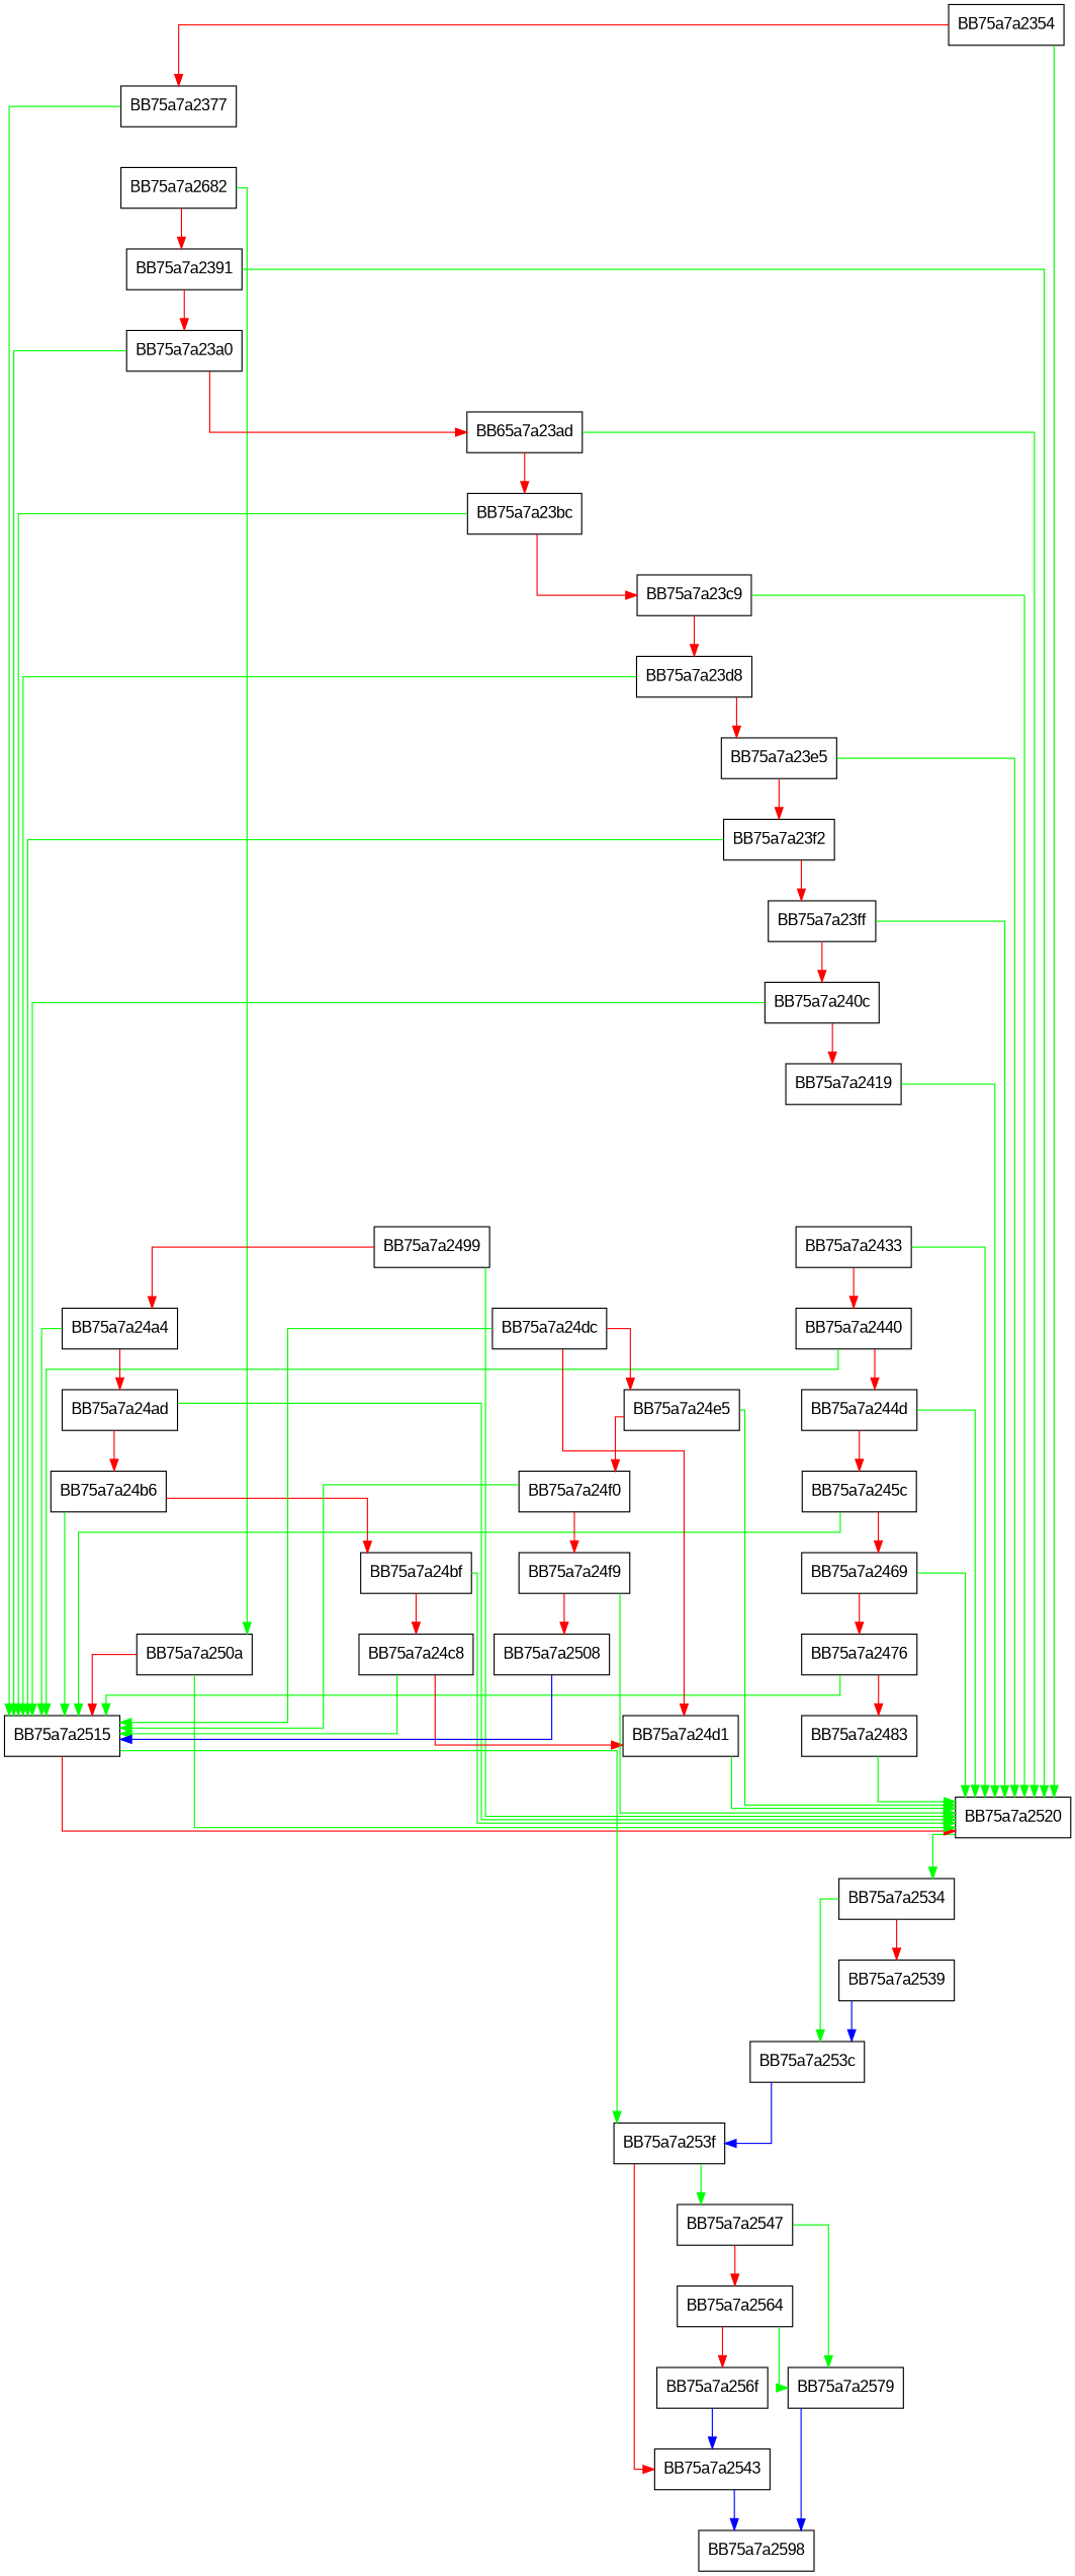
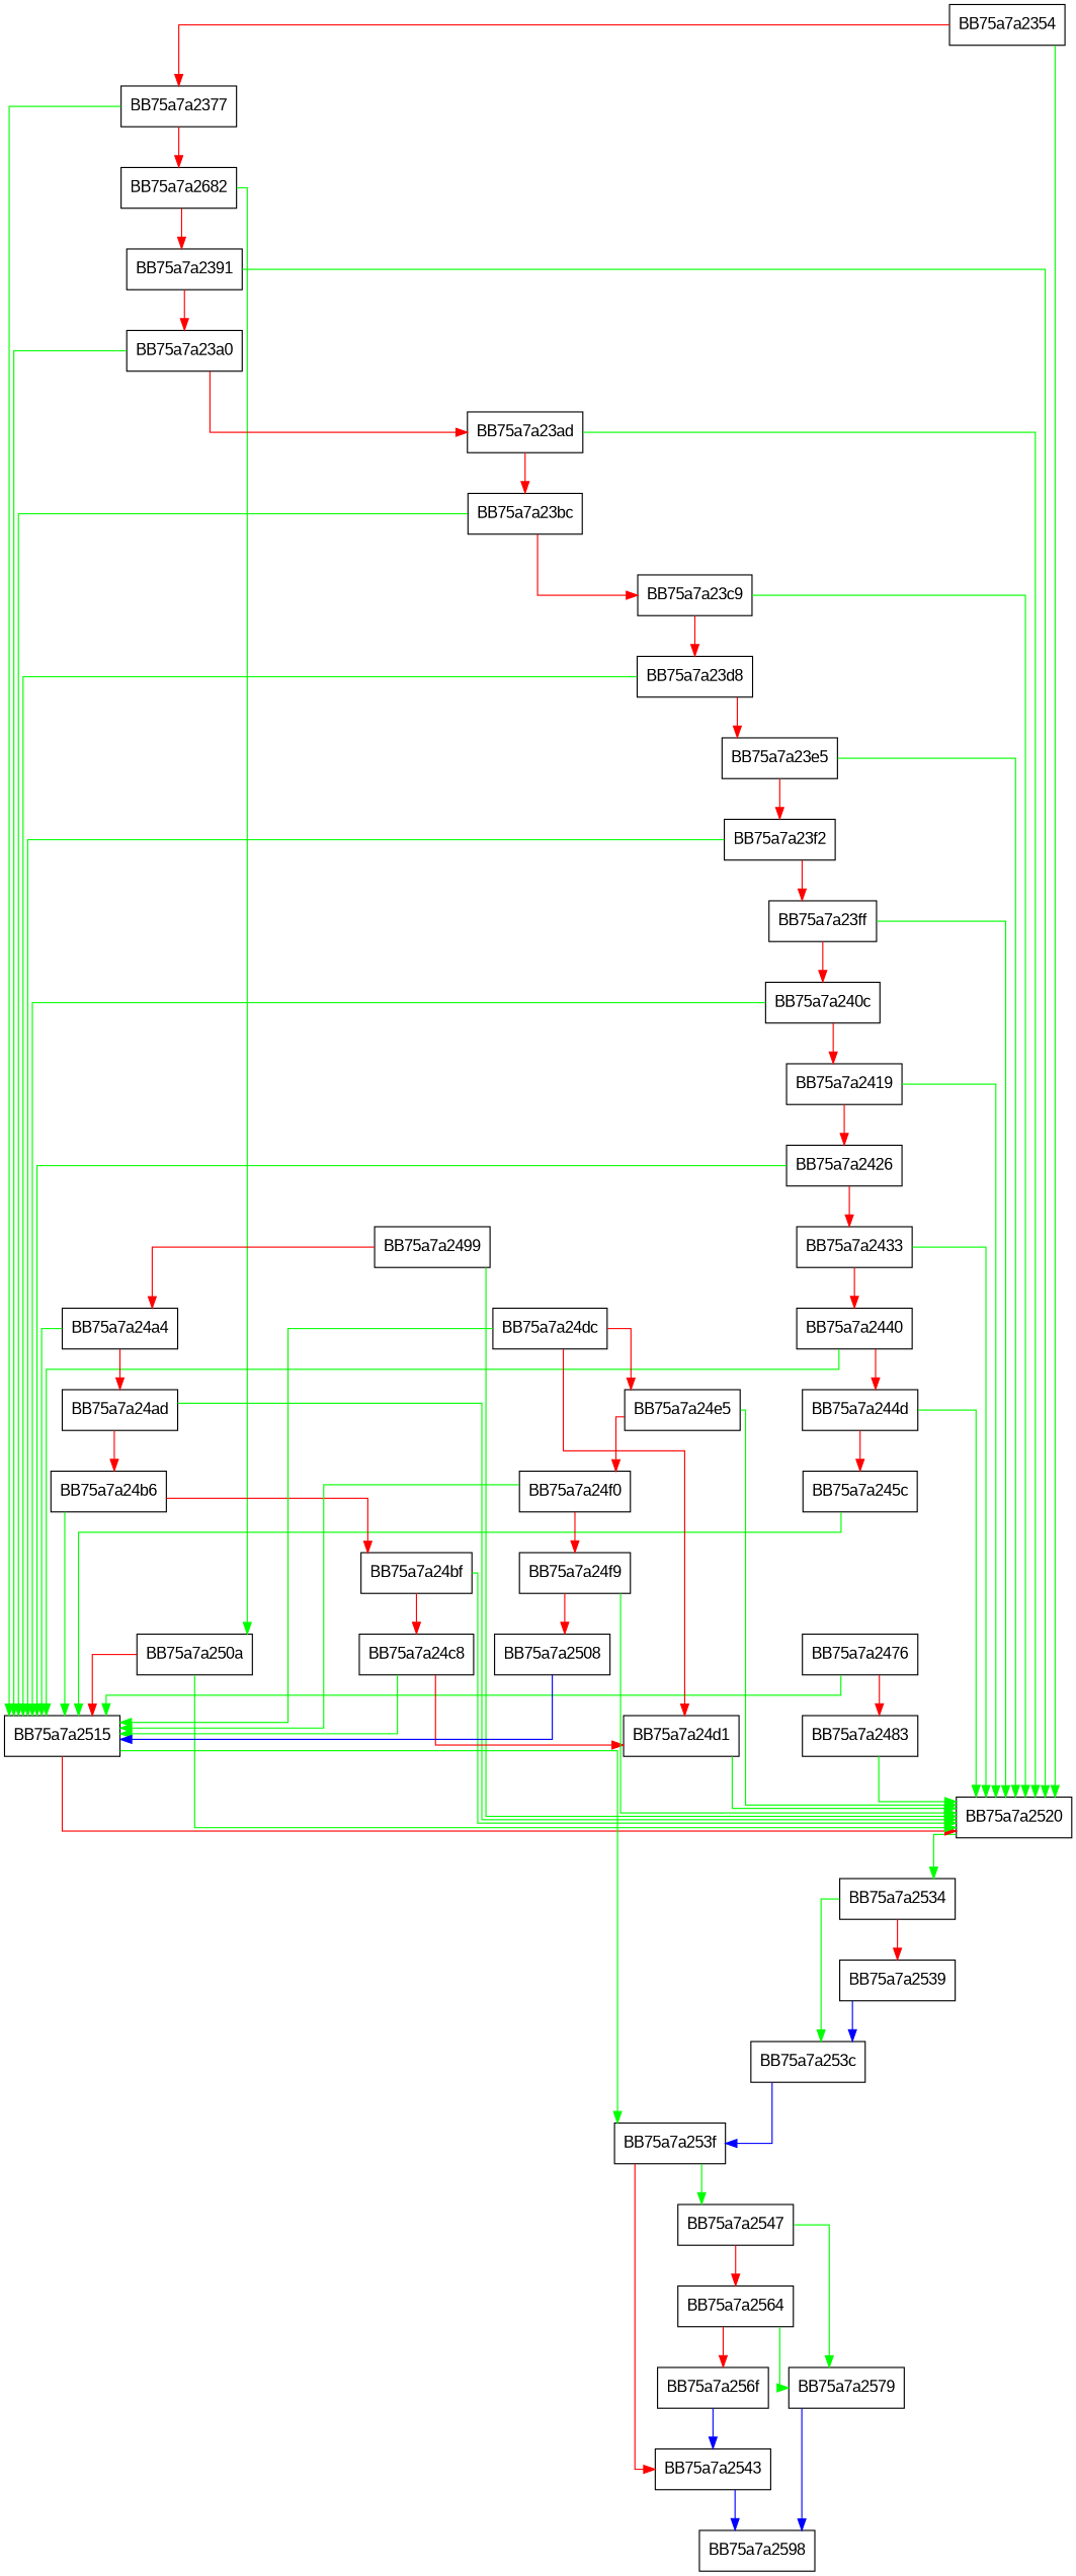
  digraph {
    fontname="Liberation Sans"
    splines=ortho
    node [fontname="Liberation Sans" shape=box]
    edge [color=green fontname="Liberation Sans"]
    BB75a7a2354
    BB75a7a2520
    BB75a7a2377
    BB75a7a2534
    BB75a7a2515
    n6 [label=BB75a7a2682]
    BB75a7a253c
    BB75a7a2539
    BB75a7a253f
    BB75a7a250a
    BB75a7a2391
    BB75a7a2543
    BB75a7a2547
    BB75a7a23a0
-   BB75a7a23ad [label=BB65a7a23ad]
+   BB75a7a23ad
    BB75a7a23bc
    BB75a7a23c9
    BB75a7a23d8
    BB75a7a23e5
    BB75a7a23f2
    BB75a7a23ff
    BB75a7a240c
    BB75a7a2419
+   BB75a7a2426
    BB75a7a2433
    BB75a7a2440
    BB75a7a244d
    BB75a7a245c
-   BB75a7a2469
    BB75a7a2476
    BB75a7a2483
    BB75a7a2499
    BB75a7a24a4
    BB75a7a24ad
    BB75a7a24b6
    BB75a7a24bf
    BB75a7a24c8
    BB75a7a24d1
    BB75a7a24dc
    BB75a7a24e5
    BB75a7a24f0
    BB75a7a24f9
    BB75a7a2508
    BB75a7a2598
    BB75a7a2579
    BB75a7a2564
    BB75a7a256f
    BB75a7a2354 -> BB75a7a2520
    BB75a7a2354 -> BB75a7a2377 [color=red]
    BB75a7a2520 -> BB75a7a2534
    BB75a7a2377 -> BB75a7a2515
+   BB75a7a2377 -> n6 [color=red]
    BB75a7a2534 -> BB75a7a253c
    BB75a7a2534 -> BB75a7a2539 [color=red]
    BB75a7a2515 -> BB75a7a2520 [color=red]
    BB75a7a2515 -> BB75a7a253f
    n6 -> BB75a7a250a
    n6 -> BB75a7a2391 [color=red]
    BB75a7a253c -> BB75a7a253f [color=blue]
    BB75a7a2539 -> BB75a7a253c [color=blue]
    BB75a7a253f -> BB75a7a2543 [color=red]
    BB75a7a253f -> BB75a7a2547
    BB75a7a250a -> BB75a7a2520
    BB75a7a250a -> BB75a7a2515 [color=red]
    BB75a7a2391 -> BB75a7a2520
    BB75a7a2391 -> BB75a7a23a0 [color=red]
    BB75a7a2543 -> BB75a7a2598 [color=blue]
    BB75a7a2547 -> BB75a7a2579
    BB75a7a2547 -> BB75a7a2564 [color=red]
    BB75a7a23a0 -> BB75a7a2515
    BB75a7a23a0 -> BB75a7a23ad [color=red]
    BB75a7a23ad -> BB75a7a2520
    BB75a7a23ad -> BB75a7a23bc [color=red]
    BB75a7a23bc -> BB75a7a2515
    BB75a7a23bc -> BB75a7a23c9 [color=red]
    BB75a7a23c9 -> BB75a7a2520
    BB75a7a23c9 -> BB75a7a23d8 [color=red]
    BB75a7a23d8 -> BB75a7a2515
    BB75a7a23d8 -> BB75a7a23e5 [color=red]
    BB75a7a23e5 -> BB75a7a2520
    BB75a7a23e5 -> BB75a7a23f2 [color=red]
    BB75a7a23f2 -> BB75a7a2515
    BB75a7a23f2 -> BB75a7a23ff [color=red]
    BB75a7a23ff -> BB75a7a2520
    BB75a7a23ff -> BB75a7a240c [color=red]
    BB75a7a240c -> BB75a7a2515
    BB75a7a240c -> BB75a7a2419 [color=red]
    BB75a7a2419 -> BB75a7a2520
+   BB75a7a2419 -> BB75a7a2426 [color=red]
+   BB75a7a2426 -> BB75a7a2515
+   BB75a7a2426 -> BB75a7a2433 [color=red]
    BB75a7a2433 -> BB75a7a2520
    BB75a7a2433 -> BB75a7a2440 [color=red]
    BB75a7a2440 -> BB75a7a2515
    BB75a7a2440 -> BB75a7a244d [color=red]
    BB75a7a244d -> BB75a7a2520
    BB75a7a244d -> BB75a7a245c [color=red]
    BB75a7a245c -> BB75a7a2515
-   BB75a7a245c -> BB75a7a2469 [color=red]
-   BB75a7a2469 -> BB75a7a2520
-   BB75a7a2469 -> BB75a7a2476 [color=red]
    BB75a7a2476 -> BB75a7a2515
    BB75a7a2476 -> BB75a7a2483 [color=red]
    BB75a7a2483 -> BB75a7a2520
    BB75a7a2499 -> BB75a7a2520
    BB75a7a2499 -> BB75a7a24a4 [color=red]
    BB75a7a24a4 -> BB75a7a2515
    BB75a7a24a4 -> BB75a7a24ad [color=red]
    BB75a7a24ad -> BB75a7a2520
    BB75a7a24ad -> BB75a7a24b6 [color=red]
    BB75a7a24b6 -> BB75a7a2515
    BB75a7a24b6 -> BB75a7a24bf [color=red]
    BB75a7a24bf -> BB75a7a2520
    BB75a7a24bf -> BB75a7a24c8 [color=red]
    BB75a7a24c8 -> BB75a7a2515
    BB75a7a24c8 -> BB75a7a24d1 [color=red]
    BB75a7a24d1 -> BB75a7a2520
    BB75a7a24dc -> BB75a7a2515
    BB75a7a24dc -> BB75a7a24d1 [color=red]
    BB75a7a24dc -> BB75a7a24e5 [color=red]
    BB75a7a24e5 -> BB75a7a2520
    BB75a7a24e5 -> BB75a7a24f0 [color=red]
    BB75a7a24f0 -> BB75a7a2515
    BB75a7a24f0 -> BB75a7a24f9 [color=red]
    BB75a7a24f9 -> BB75a7a2520
    BB75a7a24f9 -> BB75a7a2508 [color=red]
    BB75a7a2508 -> BB75a7a2515 [color=blue]
    BB75a7a2579 -> BB75a7a2598 [color=blue]
    BB75a7a2564 -> BB75a7a2579
    BB75a7a2564 -> BB75a7a256f [color=red]
    BB75a7a256f -> BB75a7a2543 [color=blue]
  }
